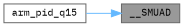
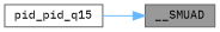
  digraph {
    rankdir=RL
    fontname="IBM Plex Mono"
    node [fontname="IBM Plex Mono" fontsize=10 shape=box style=filled]
    n1 [color=gray40 fillcolor=grey60 fontcolor=black height=0.2 label=__SMUAD width=0.4]
-   n2 [color=grey40 fillcolor=white height=0.2 label=arm_pid_q15 width=0.4]
+   n2 [color=grey40 fillcolor=white height=0.2 label=pid_pid_q15 width=0.4]
    n1 -> n2 [color=steelblue1 dir=back fontname="IBM Plex Mono" fontsize=10 labelfontname=Helvetica labelfontsize=10 style=solid]
  }
